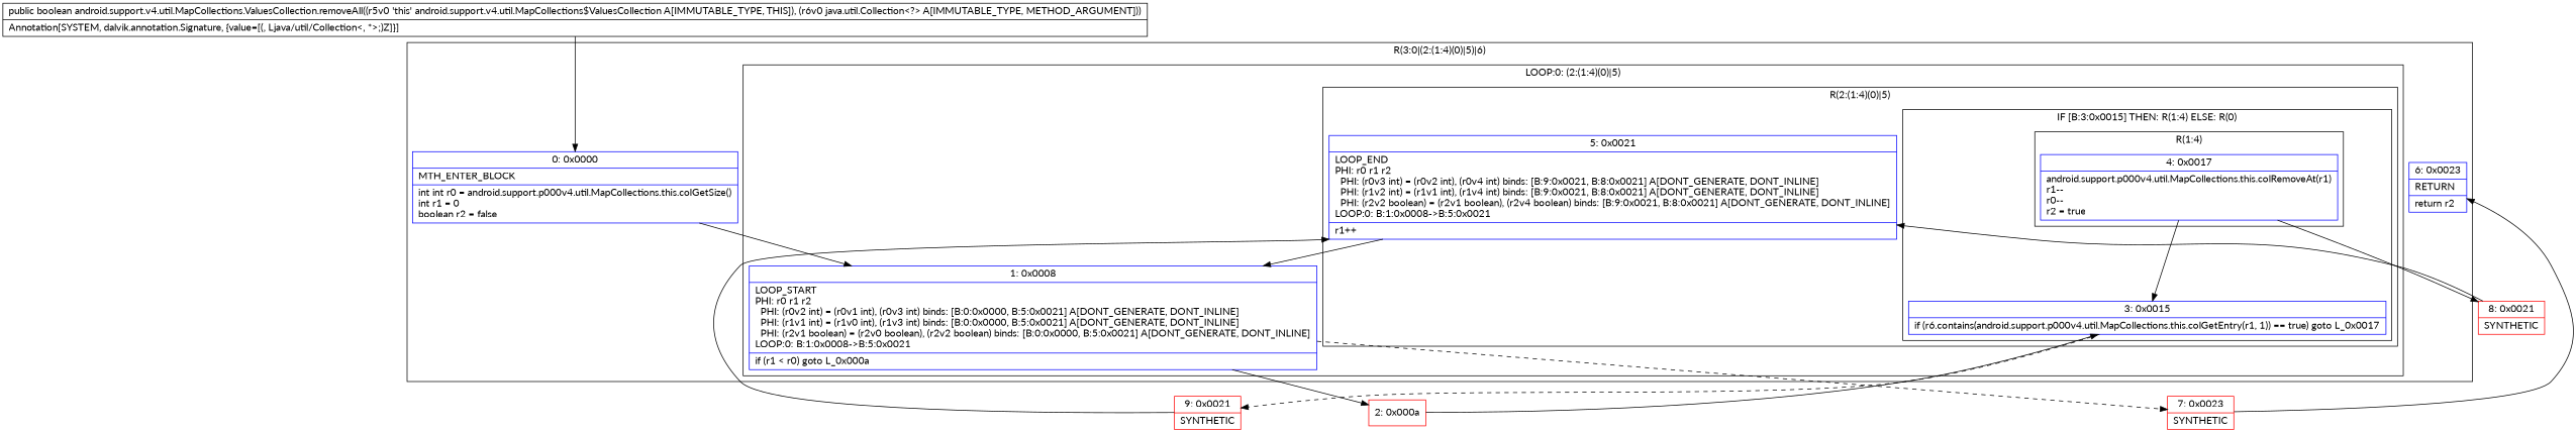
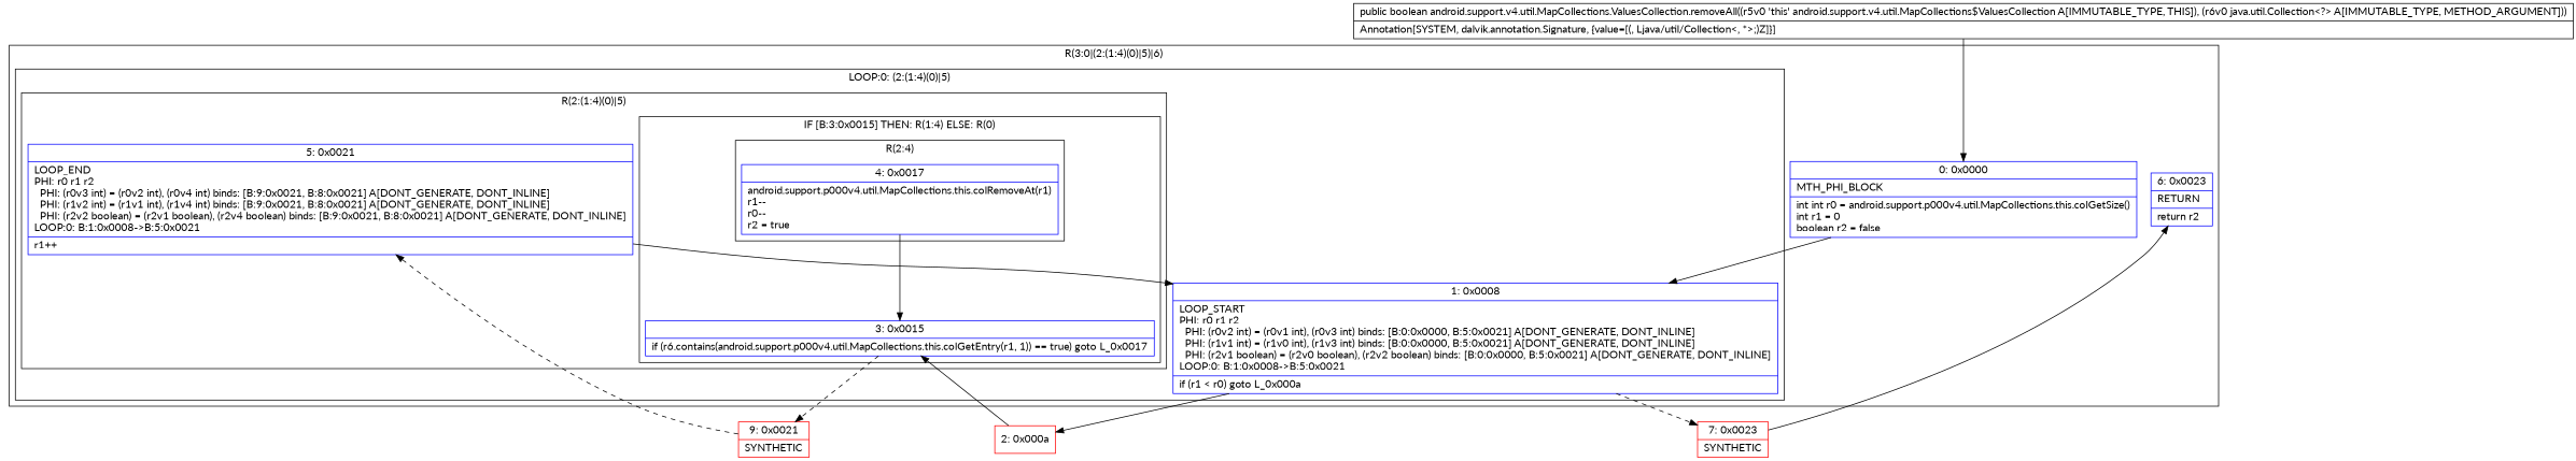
  digraph {
    fontname=Lato
    node [color=blue fontname=Lato shape=record]
    edge [fontname=Lato]
    n1 [label="{4\:\ 0x0017|android.support.p000v4.util.MapCollections.this.colRemoveAt(r1)\lr1\-\-\lr0\-\-\lr2 = true\l}"]
    n2 [label="{3\:\ 0x0015|if (r6.contains(android.support.p000v4.util.MapCollections.this.colGetEntry(r1, 1)) == true) goto L_0x0017\l}"]
    n3 [label="{5\:\ 0x0021|LOOP_END\lPHI: r0 r1 r2 \l  PHI: (r0v3 int) = (r0v2 int), (r0v4 int) binds: [B:9:0x0021, B:8:0x0021] A[DONT_GENERATE, DONT_INLINE]\l  PHI: (r1v2 int) = (r1v1 int), (r1v4 int) binds: [B:9:0x0021, B:8:0x0021] A[DONT_GENERATE, DONT_INLINE]\l  PHI: (r2v2 boolean) = (r2v1 boolean), (r2v4 boolean) binds: [B:9:0x0021, B:8:0x0021] A[DONT_GENERATE, DONT_INLINE]\lLOOP:0: B:1:0x0008\-\>B:5:0x0021\l|r1++\l}"]
    n4 [label="{1\:\ 0x0008|LOOP_START\lPHI: r0 r1 r2 \l  PHI: (r0v2 int) = (r0v1 int), (r0v3 int) binds: [B:0:0x0000, B:5:0x0021] A[DONT_GENERATE, DONT_INLINE]\l  PHI: (r1v1 int) = (r1v0 int), (r1v3 int) binds: [B:0:0x0000, B:5:0x0021] A[DONT_GENERATE, DONT_INLINE]\l  PHI: (r2v1 boolean) = (r2v0 boolean), (r2v2 boolean) binds: [B:0:0x0000, B:5:0x0021] A[DONT_GENERATE, DONT_INLINE]\lLOOP:0: B:1:0x0008\-\>B:5:0x0021\l|if (r1 \< r0) goto L_0x000a\l}"]
-   n5 [label="{0\:\ 0x0000|MTH_ENTER_BLOCK\l|int int r0 = android.support.p000v4.util.MapCollections.this.colGetSize()\lint r1 = 0\lboolean r2 = false\l}"]
+   n5 [label="{0\:\ 0x0000|MTH_PHI_BLOCK\l|int int r0 = android.support.p000v4.util.MapCollections.this.colGetSize()\lint r1 = 0\lboolean r2 = false\l}"]
    n6 [label="{6\:\ 0x0023|RETURN\l|return r2\l}"]
-   n7 [color=red label="{8\:\ 0x0021|SYNTHETIC\l}"]
    n8 [color=red label="{9\:\ 0x0021|SYNTHETIC\l}"]
    n9 [color=red label="{2\:\ 0x000a}"]
    n10 [color=red label="{7\:\ 0x0023|SYNTHETIC\l}"]
    n11 [label="{public boolean android.support.v4.util.MapCollections.ValuesCollection.removeAll((r5v0 'this' android.support.v4.util.MapCollections$ValuesCollection A[IMMUTABLE_TYPE, THIS]), (r6v0 java.util.Collection\<?\> A[IMMUTABLE_TYPE, METHOD_ARGUMENT]))  | Annotation[SYSTEM, dalvik.annotation.Signature, \{value=[(, Ljava\/util\/Collection\<, *\>;)Z]\}]\l}" color=""]
    subgraph cluster_1 {
      label="R(3:0|(2:(1:4)(0)|5)|6)"
      n5
      n6
      subgraph cluster_2 {
        label="LOOP:0: (2:(1:4)(0)|5)"
        n4
        subgraph cluster_3 {
          label="R(2:(1:4)(0)|5)"
          n3
          subgraph cluster_4 {
            label="IF [B:3:0x0015] THEN: R(1:4) ELSE: R(0)"
            n2
            subgraph cluster_5 {
-             label="R(1:4)"
+             label="R(2:4)"
              n1
            }
            subgraph cluster_6 {
              label="R(0)"
            }
          }
        }
      }
    }
    n1 -> n2
-   n1 -> n7
    n2 -> n8 [style=dashed]
    n3 -> n4
    n4 -> n9
    n4 -> n10 [style=dashed]
    n5 -> n4
-   n7 -> n3
-   n8 -> n3
+   n8 -> n3 [style=dashed]
    n9 -> n2
    n10 -> n6
    n11 -> n5
  }
